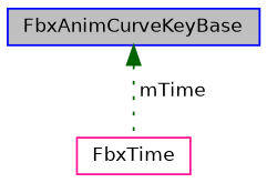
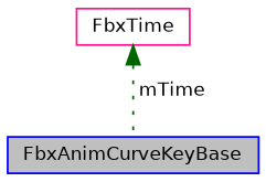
  digraph {
    node [fontname=Helvetica fontsize=10 shape=record style=filled]
    n1 [color=blue fillcolor=grey75 fontcolor=black height=0.2 label=FbxAnimCurveKeyBase width=0.4]
    n2 [color=deeppink fillcolor=white height=0.2 label=FbxTime width=0.4]
-   n1 -> n2 [color=darkgreen dir=back fontname=Helvetica fontsize=10 label=" mTime" labelfontname=Helvetica labelfontsize=10 style=dotted]
+   n2 -> n1 [color=darkgreen dir=back fontname=Helvetica fontsize=10 label=" mTime" labelfontname=Helvetica labelfontsize=10 style=dotted]
  }
